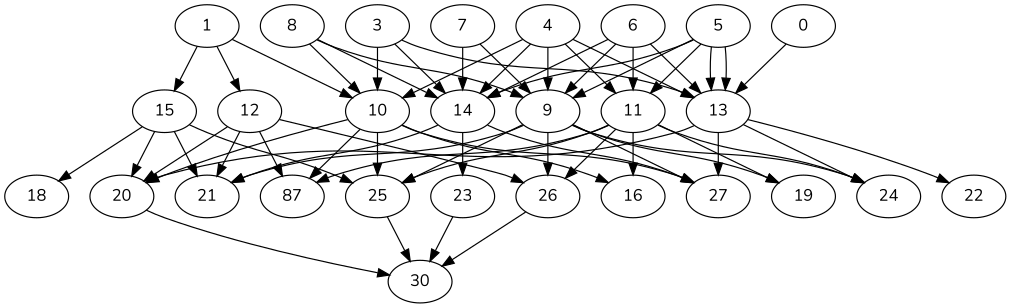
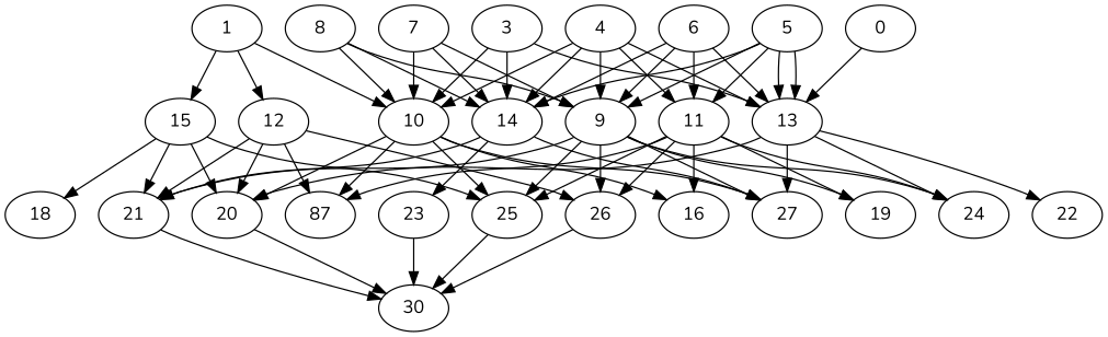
  digraph {
    fontname=Nunito
    node [alpha=0.13 fontname=Nunito]
    edge [fontname=Nunito]
    1 [alpha=0.03 expect_size=23434240]
    10 [expect_size=36860928]
    12 [expect_size=26126336]
    15 [alpha=0.09 expect_size=9117696]
    25 [alpha=0.01 expect_size=17419264]
    27 [alpha=0.14 expect_size=46794752]
    16 [alpha=0.04 expect_size=13815808]
    n8 [alpha=0.16 expect_size=36852736 label=87]
    20 [alpha=0.11 expect_size=45494272]
    21 [alpha=0.20 expect_size=28822528]
    26 [alpha=0.16 expect_size=37634048]
    18 [expect_size=7526400]
    30 [alpha=0.15 expect_size=46236672]
    n14 [alpha=0.19 expect_size=50439168 label=0]
    13 [alpha=0.19 expect_size=22594560]
    24 [alpha=0.18 expect_size=40710144]
    22 [alpha=0.08 expect_size=13017088]
    3 [alpha=0.01 expect_size=44805120]
    14 [alpha=0.10 expect_size=24018944]
    23 [expect_size=43659264]
    4 [alpha=0.14 expect_size=7438336]
    9 [alpha=0.17 expect_size=20690944]
    11 [expect_size=18702336]
    19 [alpha=0.10 expect_size=5932032]
    5 [alpha=0.02 expect_size=46031872]
    6 [alpha=0.10 expect_size=32210944]
    7 [alpha=0.08 expect_size=14154752]
    8 [alpha=0.19 expect_size=52027392]
    1 -> 10
    1 -> 12
    1 -> 15
    10 -> 25
    10 -> 27
    10 -> 16
    10 -> n8
    10 -> 20
    12 -> n8
    12 -> 20
    12 -> 21
    12 -> 26
    15 -> 25
    15 -> 20
    15 -> 21
    15 -> 18
    25 -> 30
    20 -> 30
+   21 -> 30
    26 -> 30
    n14 -> 13
    13 -> 27
    13 -> 20
    13 -> 24
    13 -> 22
    3 -> 10
    3 -> 13
    3 -> 14
    14 -> 27
    14 -> 21
    14 -> 23
    23 -> 30
    4 -> 10
    4 -> 13
    4 -> 14
    4 -> 9
    4 -> 11
    9 -> 25
    9 -> 27
    9 -> 21
    9 -> 26
    9 -> 24
    9 -> 19
    11 -> 25
    11 -> 16
    11 -> n8
    11 -> 26
    11 -> 24
    11 -> 19
    5 -> 13
    5 -> 13
    5 -> 14
    5 -> 9
    5 -> 11
    6 -> 13
    6 -> 14
    6 -> 9
    6 -> 11
+   7 -> 10
    7 -> 14
    7 -> 9
    8 -> 10
    8 -> 14
    8 -> 9
  }
